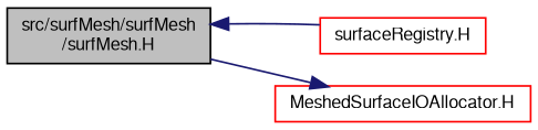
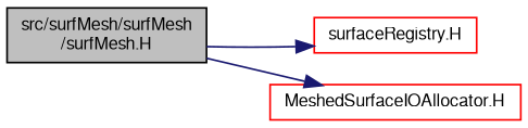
  digraph {
    rankdir=LR
    node [color=red fontname=FreeSans fontsize=10 shape=record]
    edge [color=midnightblue fontname=FreeSans fontsize=10 labelfontname=FreeSans labelfontsize=10 style=solid]
    n1 [color=black fillcolor=grey75 fontcolor=black height=0.2 label="src/surfMesh/surfMesh\l/surfMesh.H" style=filled width=0.4]
    n2 [height=0.2 label="surfaceRegistry.H" width=0.4]
    n3 [height=0.2 label="MeshedSurfaceIOAllocator.H" width=0.4]
-   n2 -> n1
+   n1 -> n2
    n1 -> n3
  }
